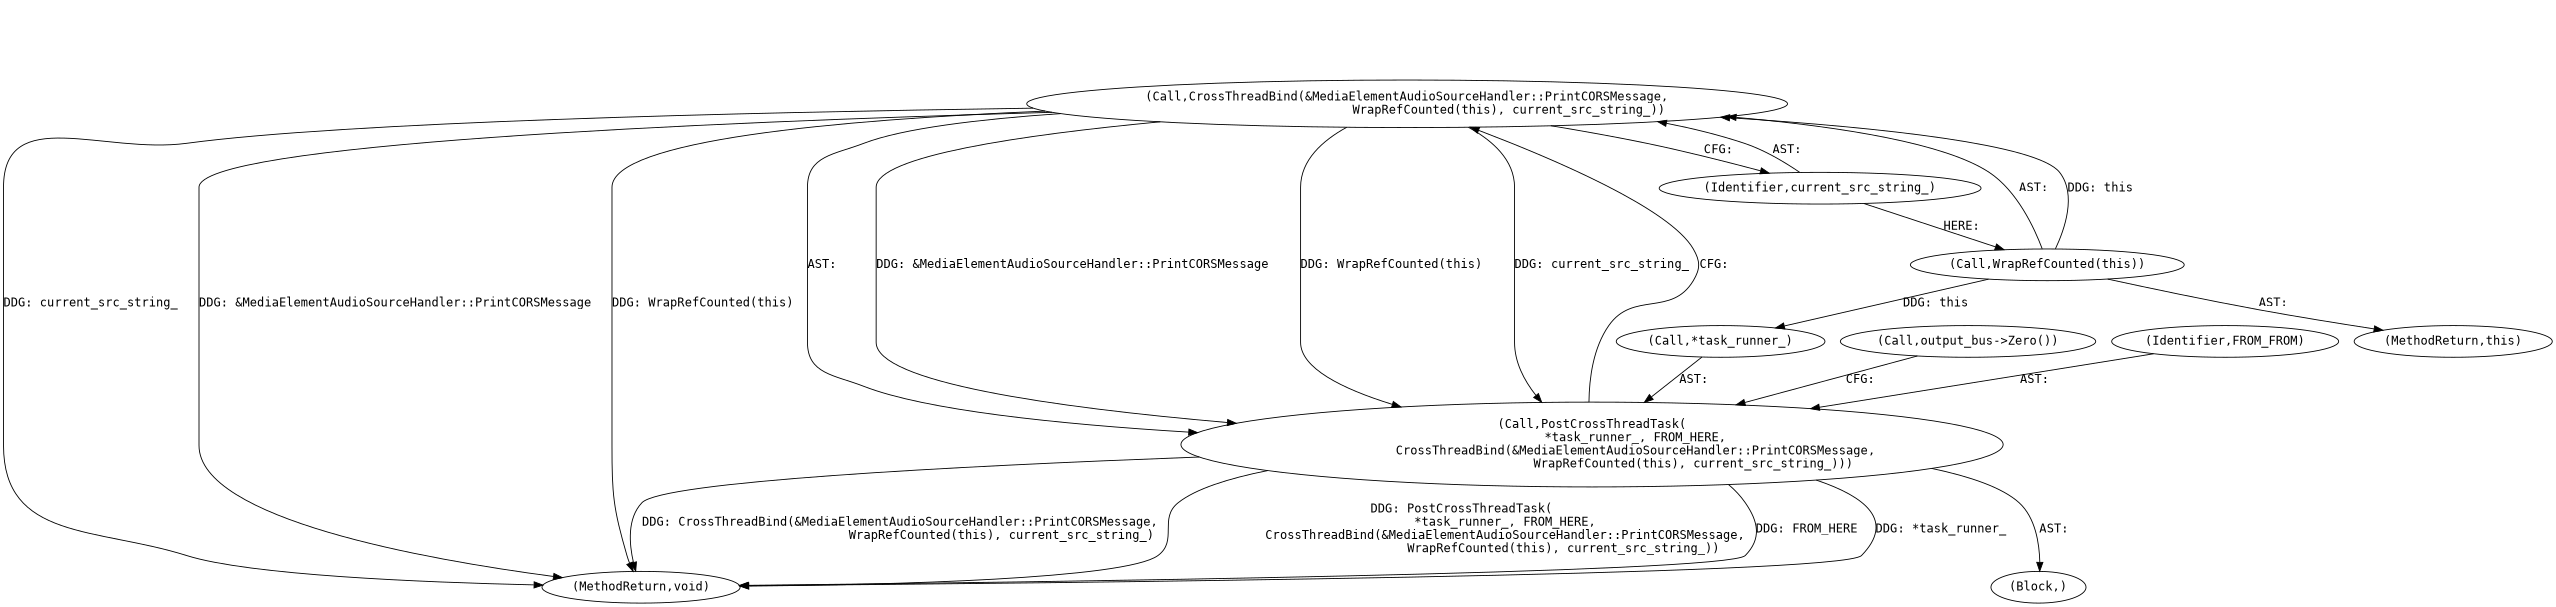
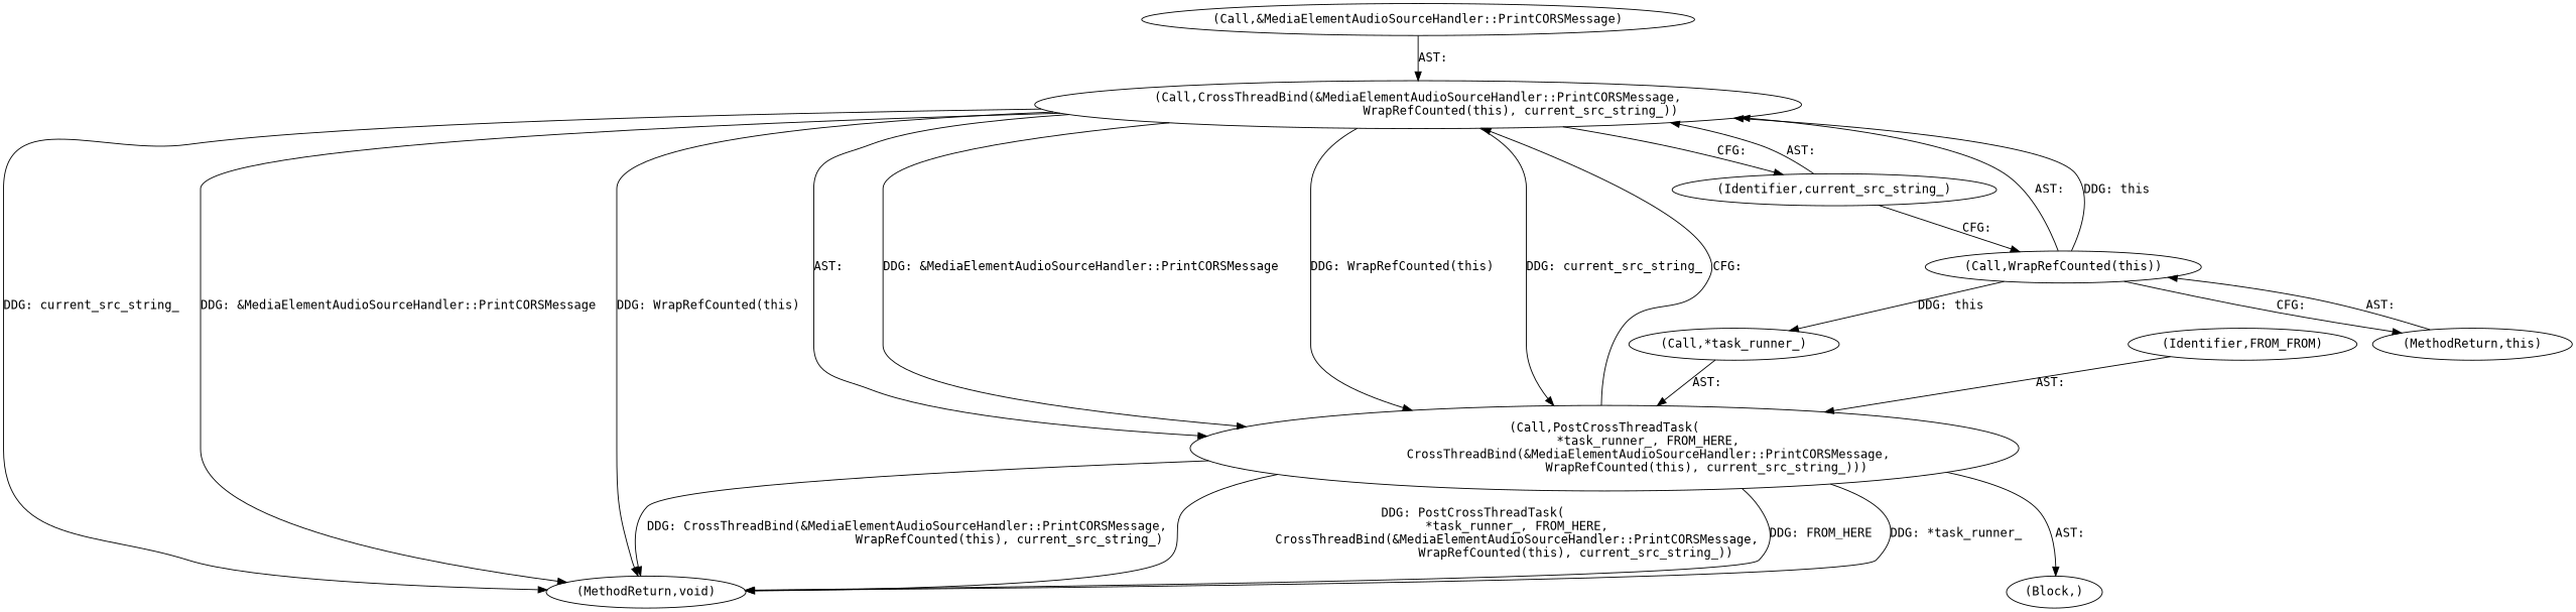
  digraph {
    fontname="DejaVu Sans Mono"
    node [fontname="DejaVu Sans Mono"]
    edge [fontname="DejaVu Sans Mono"]
    n1 [label="(Call,CrossThreadBind(&MediaElementAudioSourceHandler::PrintCORSMessage,\n                            WrapRefCounted(this), current_src_string_))"]
    n2 [label="(Call,PostCrossThreadTask(\n            *task_runner_, FROM_HERE,\n            CrossThreadBind(&MediaElementAudioSourceHandler::PrintCORSMessage,\n                            WrapRefCounted(this), current_src_string_)))"]
    n3 [label="(MethodReturn,void)"]
    n4 [label="(Identifier,current_src_string_)"]
    n5 [label="(Block,)"]
    n6 [label="(Call,WrapRefCounted(this))"]
    n7 [label="(MethodReturn,this)"]
    n8 [label="(Call,*task_runner_)"]
-   n9 [label="(Call,output_bus->Zero())"]
    n10 [label="(Identifier,FROM_FROM)"]
+   n11 [label="(Call,&MediaElementAudioSourceHandler::PrintCORSMessage)"]
    n1 -> n2 [label="AST: "]
    n1 -> n2 [label="DDG: &MediaElementAudioSourceHandler::PrintCORSMessage"]
    n1 -> n2 [label="DDG: WrapRefCounted(this)"]
    n1 -> n2 [label="DDG: current_src_string_"]
    n1 -> n3 [label="DDG: current_src_string_"]
    n1 -> n3 [label="DDG: &MediaElementAudioSourceHandler::PrintCORSMessage"]
    n1 -> n3 [label="DDG: WrapRefCounted(this)"]
    n1 -> n4 [label="CFG: "]
    n2 -> n1 [label="CFG: "]
    n2 -> n3 [label="DDG: CrossThreadBind(&MediaElementAudioSourceHandler::PrintCORSMessage,\n                            WrapRefCounted(this), current_src_string_)"]
    n2 -> n3 [label="DDG: PostCrossThreadTask(\n            *task_runner_, FROM_HERE,\n            CrossThreadBind(&MediaElementAudioSourceHandler::PrintCORSMessage,\n                            WrapRefCounted(this), current_src_string_))"]
    n2 -> n3 [label="DDG: FROM_HERE"]
    n2 -> n3 [label="DDG: *task_runner_"]
    n2 -> n5 [label="AST: "]
    n4 -> n1 [label="AST: "]
-   n4 -> n6 [label="HERE: "]
+   n4 -> n6 [label="CFG: "]
    n6 -> n1 [label="AST: "]
    n6 -> n1 [label="DDG: this"]
-   n6 -> n7 [label="AST: "]
+   n6 -> n7 [label="CFG: "]
    n6 -> n8 [label="DDG: this"]
+   n7 -> n6 [label="AST: "]
    n8 -> n2 [label="AST: "]
-   n9 -> n2 [label="CFG: "]
    n10 -> n2 [label="AST: "]
+   n11 -> n1 [label="AST: "]
  }
